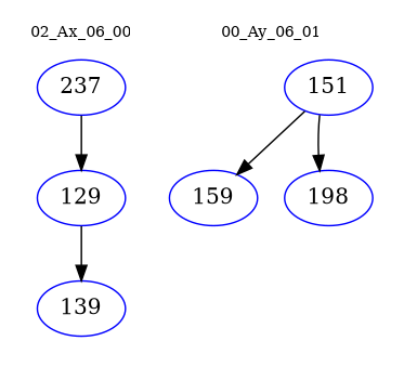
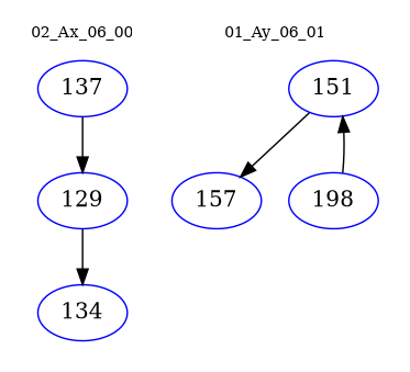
  digraph {
    node [color=blue]
    edge [color=black]
-   n1 [label=237]
+   n1 [label=137]
    n2 [label=129]
-   n3 [label=139]
-   n4 [label=159]
+   n3 [label=134]
+   n4 [label=157]
    n5 [label=151]
    n6 [label=198]
    subgraph cluster_1 {
      color=white
      fontsize=10
      label="02_Ax_06_00"
      n1
      n2
      n3
    }
    subgraph cluster_2 {
      color=white
      fontsize=10
-     label="00_Ay_06_01"
+     label="01_Ay_06_01"
      n4
      n5
      n6
    }
    n1 -> n2
    n2 -> n3
    n5 -> n4
-   n5 -> n6
+   n6 -> n5
  }
